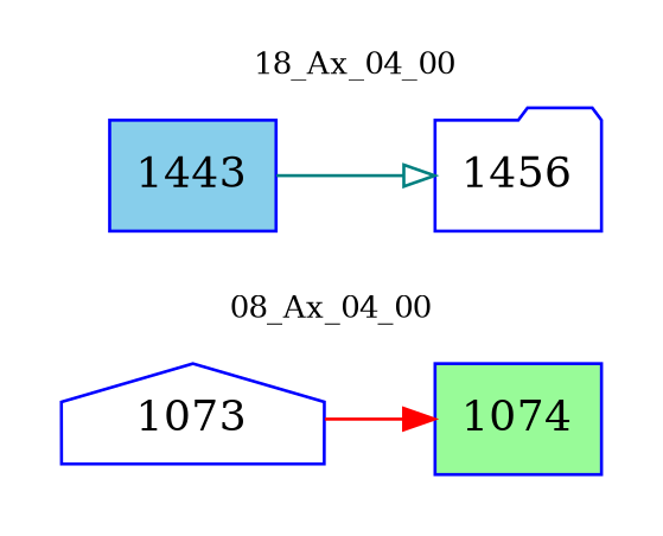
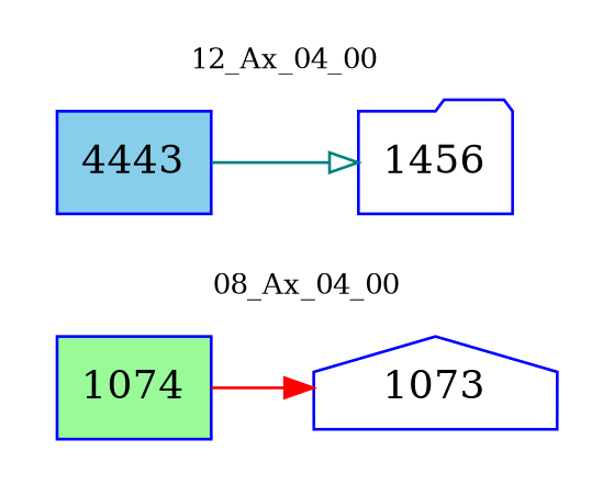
  digraph {
    rankdir=LR
    node [color=blue fillcolor=white shape=box style=filled]
    n1 [label=1073 shape=house]
    n2 [fillcolor=palegreen label=1074]
-   n3 [fillcolor=skyblue label=1443]
+   n3 [fillcolor=skyblue label=4443]
    n4 [label=1456 shape=folder]
    subgraph cluster_1 {
      color=white
      fontsize=10
      label="08_Ax_04_00"
      n1
      n2
    }
    subgraph cluster_2 {
      color=white
      fontsize=10
-     label="18_Ax_04_00"
+     label="12_Ax_04_00"
      n3
      n4
    }
-   n1 -> n2 [arrowhead=normal color=red]
+   n2 -> n1 [arrowhead=normal color=red]
    n3 -> n4 [arrowhead=onormal color=teal]
  }
